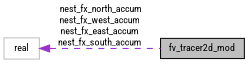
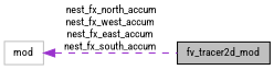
  digraph {
    rankdir=LR
    fontname="Roboto Condensed"
    node [fontname="Roboto Condensed" fontsize=10 shape=record style=filled]
    n1 [color=black fillcolor=grey75 fontcolor=black height=0.2 label=fv_tracer2d_mod width=0.4]
-   n2 [color=grey75 fillcolor=white height=0.2 label=real width=0.4]
+   n2 [color=grey75 fillcolor=white height=0.2 label=mod width=0.4]
    n2 -> n1 [color=darkorchid3 dir=back fontname="Roboto Condensed" fontsize=10 label=" nest_fx_north_accum\nnest_fx_west_accum\nnest_fx_east_accum\nnest_fx_south_accum" labelfontname=Helvetica labelfontsize=10 style=dashed]
  }
